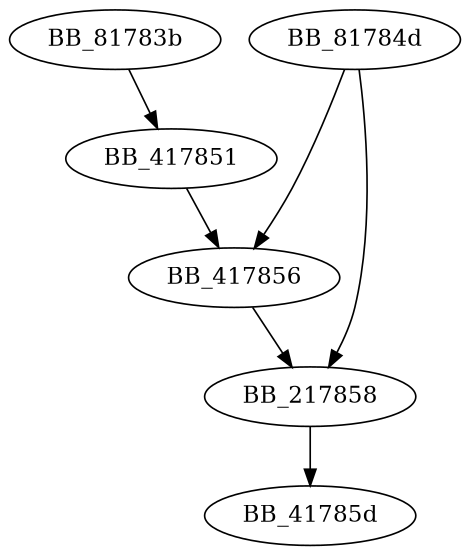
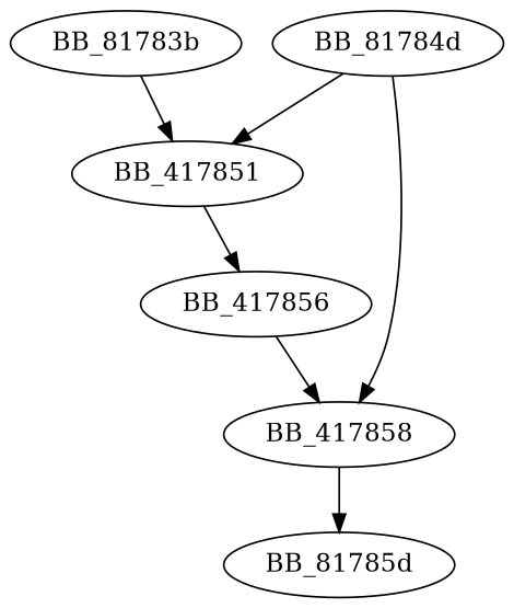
  digraph {
    n1 [label=BB_81783b]
    BB_417851
    BB_417856
    n4 [label=BB_81784d]
-   BB_417858 [label=BB_217858]
-   BB_41785d
+   BB_417858
+   BB_41785d [label=BB_81785d]
    n1 -> BB_417851
    BB_417851 -> BB_417856
    BB_417856 -> BB_417858
-   n4 -> BB_417856
+   n4 -> BB_417851
    n4 -> BB_417858
    BB_417858 -> BB_41785d
  }
